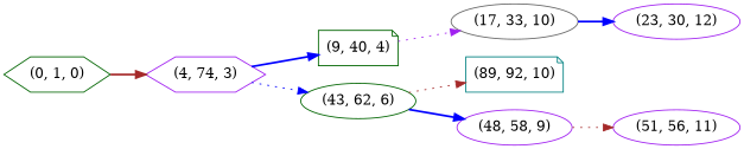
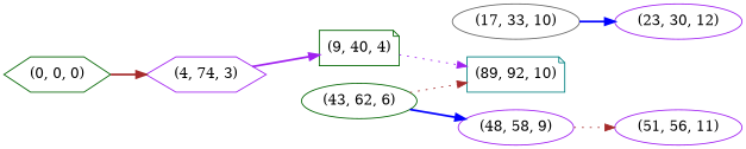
  digraph {
    rankdir=LR
    node [color=purple shape=ellipse]
    edge [color=brown style=bold]
-   "(0, 0, 0)" [color=darkgreen shape=hexagon label="(0, 1, 0)"]
+   "(0, 0, 0)" [color=darkgreen shape=hexagon]
    "(4, 74, 3)" [shape=hexagon]
    "(9, 40, 4)" [color=darkgreen shape=note]
    "(43, 62, 6)" [color=darkgreen]
    "(89, 92, 10)" [color=teal shape=note]
    "(17, 33, 10)" [color=gray40]
    "(48, 58, 9)"
    "(23, 30, 12)"
    "(51, 56, 11)"
    "(0, 0, 0)" -> "(4, 74, 3)"
-   "(4, 74, 3)" -> "(9, 40, 4)" [color=blue]
-   "(4, 74, 3)" -> "(43, 62, 6)" [color=blue style=dotted]
-   "(9, 40, 4)" -> "(17, 33, 10)" [color=purple style=dotted]
+   "(4, 74, 3)" -> "(9, 40, 4)" [color=purple]
+   "(9, 40, 4)" -> "(89, 92, 10)" [color=purple style=dotted]
    "(43, 62, 6)" -> "(89, 92, 10)" [style=dotted]
    "(43, 62, 6)" -> "(48, 58, 9)" [color=blue]
    "(17, 33, 10)" -> "(23, 30, 12)" [color=blue]
    "(48, 58, 9)" -> "(51, 56, 11)" [style=dotted]
  }
